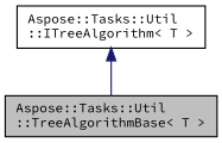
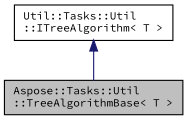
  digraph {
    fontname="Source Code Pro"
    node [color=black fontname="Source Code Pro" fontsize=10 shape=record style=filled]
    n1 [fillcolor=grey75 fontcolor=black height=0.2 label="Aspose::Tasks::Util\l::TreeAlgorithmBase\< T \>" width=0.4]
-   n2 [fillcolor=white height=0.2 label="Aspose::Tasks::Util\l::ITreeAlgorithm\< T \>" width=0.4]
+   n2 [fillcolor=white height=0.2 label="Util::Tasks::Util\l::ITreeAlgorithm\< T \>" width=0.4]
    n2 -> n1 [color=midnightblue dir=back fontname="Source Code Pro" fontsize=10 labelfontname=Helvetica labelfontsize=10 style=solid]
  }
